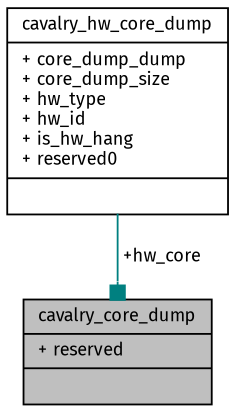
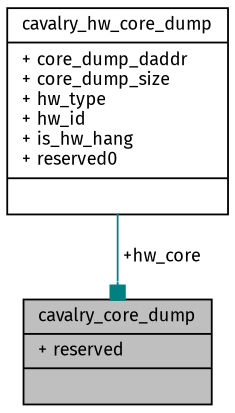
  digraph {
    fontname="Fira Sans"
    node [color=black fontname="Fira Sans" fontsize=10 shape=record]
    n1 [fillcolor=grey75 fontcolor=black height=0.2 label="{cavalry_core_dump\n|+ reserved\l|}" style=filled width=0.4]
-   n2 [height=0.2 label="{cavalry_hw_core_dump\n|+ core_dump_dump\l+ core_dump_size\l+ hw_type\l+ hw_id\l+ is_hw_hang\l+ reserved0\l|}" width=0.4]
+   n2 [height=0.2 label="{cavalry_hw_core_dump\n|+ core_dump_daddr\l+ core_dump_size\l+ hw_type\l+ hw_id\l+ is_hw_hang\l+ reserved0\l|}" width=0.4]
    n2 -> n1 [arrowhead=box color=teal fontname="Fira Sans" fontsize=10 label=" +hw_core" labelfontname=Helvetica labelfontsize=10 style=solid]
  }
